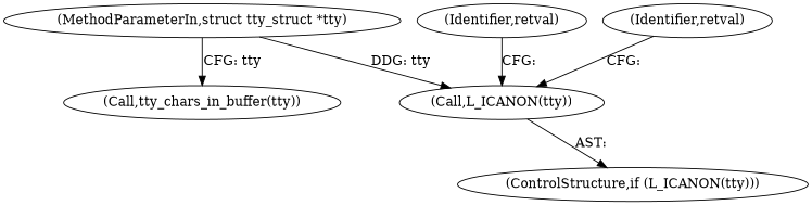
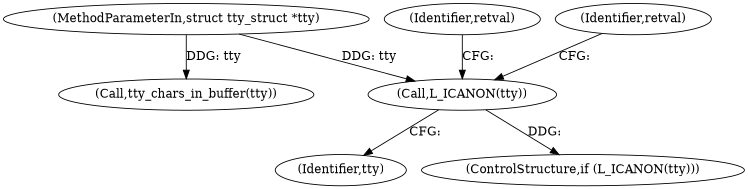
  digraph {
    n1 [label="(Call,L_ICANON(tty))"]
+   n2 [label="(Identifier,tty)"]
    n3 [label="(ControlStructure,if (L_ICANON(tty)))"]
    n4 [label="(MethodParameterIn,struct tty_struct *tty)"]
    n5 [label="(Call,tty_chars_in_buffer(tty))"]
    n6 [label="(Identifier,retval)"]
    n7 [label="(Identifier,retval)"]
-   n1 -> n3 [label="AST: "]
+   n1 -> n2 [label="CFG: "]
+   n1 -> n3 [label="DDG: "]
    n4 -> n1 [label="DDG: tty"]
-   n4 -> n5 [label="CFG: tty"]
+   n4 -> n5 [label="DDG: tty"]
    n6 -> n1 [label="CFG: "]
    n7 -> n1 [label="CFG: "]
  }
